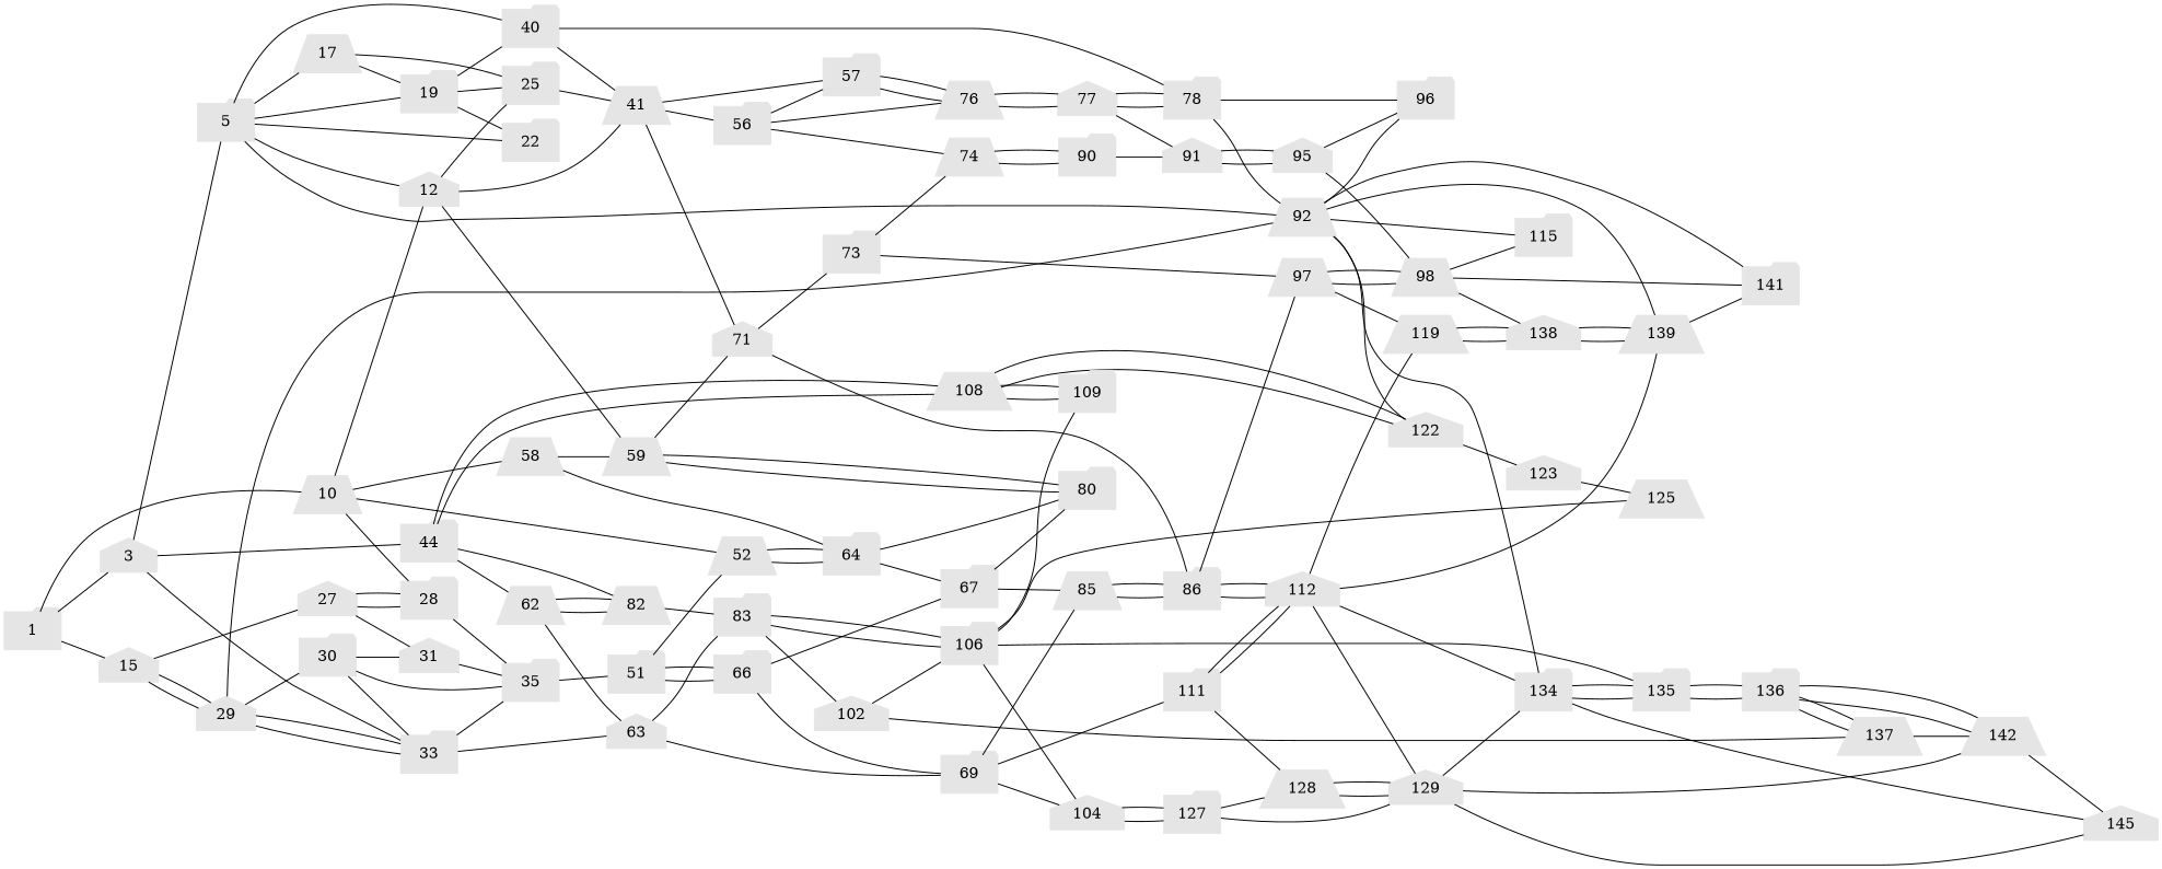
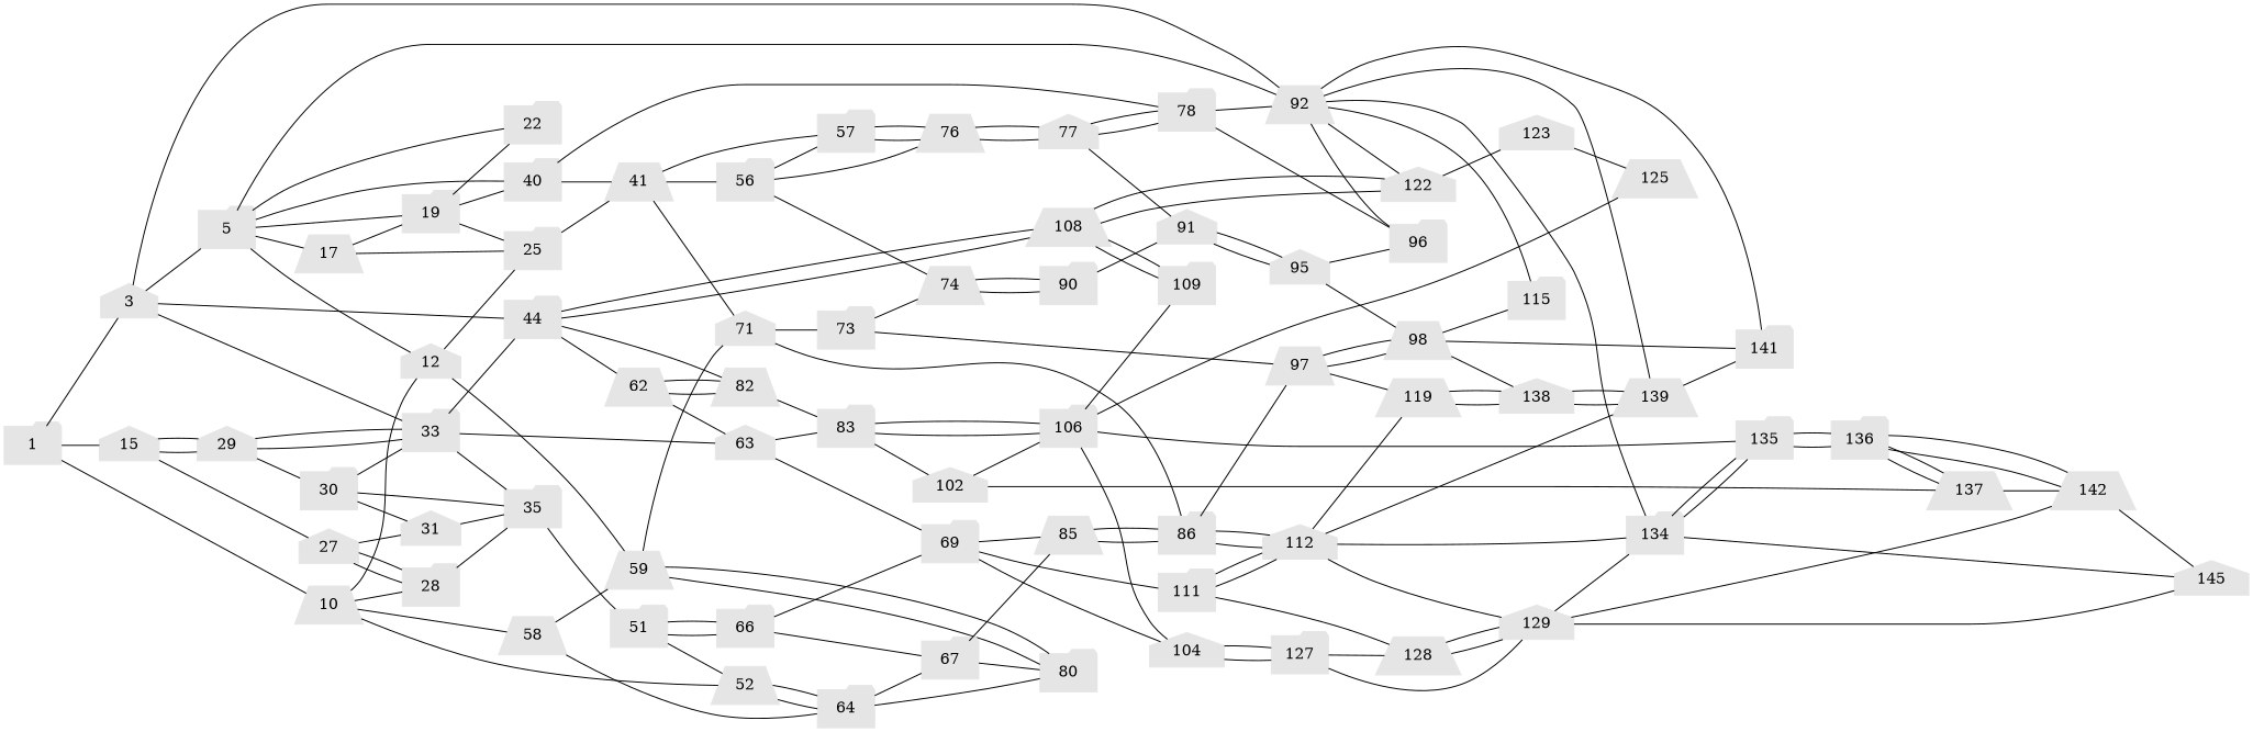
  graph {
    rankdir=LR
    node [color=gray90 shape=folder style=filled]
    1 [super="+2+9"]
    3 [shape=house super="+4"]
    10 [shape=trapezium super="+11"]
    15 [shape=house super="+16"]
    5 [super="+21+6"]
    33 [super="+37"]
    44 [super="+45"]
    92 [shape=trapezium super="+113+93"]
    12 [shape=house super="+13+48"]
    28
    52 [shape=trapezium]
    58 [shape=trapezium]
    27 [shape=house]
    29 [shape=house]
    17 [shape=trapezium super="+18"]
    19 [super="+23"]
    22
    40 [super="+43"]
    35 [super="+39+36"]
    63 [shape=house super="+68"]
    62 [shape=trapezium]
    82 [shape=trapezium]
    108 [shape=trapezium]
    96
    115
    122 [shape=house]
    134 [super="+146"]
    139 [shape=trapezium super="+140"]
    141
    25 [super="+26"]
    41 [shape=trapezium super="+49+42"]
    59 [shape=trapezium super="+60"]
    78 [super="+79"]
    64 [super="+65"]
    56 [super="+75"]
    57
    71 [shape=house super="+88+72"]
    80
    31 [shape=house super="+32"]
    30 [super="+38"]
    51
    69 [super="+70+105"]
    83 [super="+84"]
    66
    74 [shape=trapezium]
    76 [shape=trapezium]
    73 [super="+89"]
    86 [super="+87"]
    109
    67 [super="+81"]
    90
    77 [shape=house]
    85 [shape=trapezium]
    104 [shape=house]
    111
    102 [shape=house super="+103"]
    106 [super="+110+107"]
    127
    112 [shape=house super="+118"]
    128 [shape=trapezium]
    97 [shape=trapezium super="+117"]
    98 [shape=trapezium super="+99"]
    119 [shape=trapezium]
    91 [shape=house]
    95 [shape=house]
    137 [shape=trapezium]
    125 [shape=trapezium super="+126"]
    135
    129 [shape=house super="+130+144"]
    138 [shape=house]
    123 [shape=house super="+124"]
    145 [shape=house]
    142 [shape=trapezium super="+143"]
    136
    1 -- 3
    1 -- 10
    1 -- 15 [weight=2]
    3 -- 5
    3 -- 33
    3 -- 44
-   29 -- 92
+   3 -- 92
    10 -- 12
    10 -- 28
    10 -- 52
    10 -- 58
    15 -- 27
    15 -- 29
    15 -- 29
    5 -- 92
    5 -- 12
    5 -- 17 [weight=2]
    5 -- 19
    5 -- 22
    5 -- 40
+   33 -- 44
    33 -- 35 [weight=2]
    33 -- 63
    44 -- 62
    44 -- 82
    44 -- 108
    44 -- 108
    92 -- 96
    92 -- 115 [weight=2]
    92 -- 122
    92 -- 134
    92 -- 139
    92 -- 141
    12 -- 25
-   12 -- 41
    12 -- 59
    28 -- 35
    52 -- 64
    52 -- 64
    58 -- 59
    58 -- 64
    27 -- 28
    27 -- 28
    27 -- 31
    29 -- 33
    29 -- 33
    29 -- 30
    17 -- 19
    17 -- 25
    19 -- 22
    19 -- 40
    19 -- 25
    40 -- 41
    40 -- 78
    35 -- 51
    63 -- 69
    63 -- 83
    62 -- 63
    62 -- 82
    62 -- 82
    82 -- 83
    108 -- 122
    108 -- 122
    108 -- 109
    108 -- 109
    122 -- 123
    134 -- 135
    134 -- 135
    134 -- 145
    139 -- 141
    25 -- 41
    41 -- 56
    41 -- 57
    41 -- 71
    59 -- 71
    59 -- 80
    59 -- 80
    78 -- 92
    78 -- 96
    64 -- 80
    64 -- 67
    56 -- 57
    56 -- 74
    56 -- 76
    57 -- 76
    57 -- 76
    71 -- 73 [weight=2]
    71 -- 86
    31 -- 35
    30 -- 33
    30 -- 35
    30 -- 31
    51 -- 52
    51 -- 66
    51 -- 66
    69 -- 85
    69 -- 104
    69 -- 111
    83 -- 102
    83 -- 106
    83 -- 106
    66 -- 69
    66 -- 67
    74 -- 90
    74 -- 90
    76 -- 77
    76 -- 77
    73 -- 74
    73 -- 97
    86 -- 112
    86 -- 112
    86 -- 97
    67 -- 80
    67 -- 85
    90 -- 91
    77 -- 78
    77 -- 78
    77 -- 91
    85 -- 86
    85 -- 86
    104 -- 127
    104 -- 127
    111 -- 112
    111 -- 112
    111 -- 128
    102 -- 106
    102 -- 137
    106 -- 109
    106 -- 104
    106 -- 125 [weight=2]
    106 -- 135
    127 -- 128
    127 -- 129
    112 -- 134
    112 -- 139
    112 -- 119
    112 -- 129
    128 -- 129
    128 -- 129
    97 -- 98 [weight=2]
    97 -- 98
    97 -- 119
    98 -- 115
    98 -- 141
    98 -- 138
    119 -- 138
    119 -- 138
    91 -- 95
    91 -- 95
    95 -- 96
    95 -- 98
    137 -- 142
    135 -- 136
    135 -- 136
    129 -- 134
    129 -- 145
    129 -- 142
    138 -- 139
    138 -- 139
    123 -- 125 [weight=2]
    142 -- 145
    136 -- 137
    136 -- 137
    136 -- 142
    136 -- 142
  }
